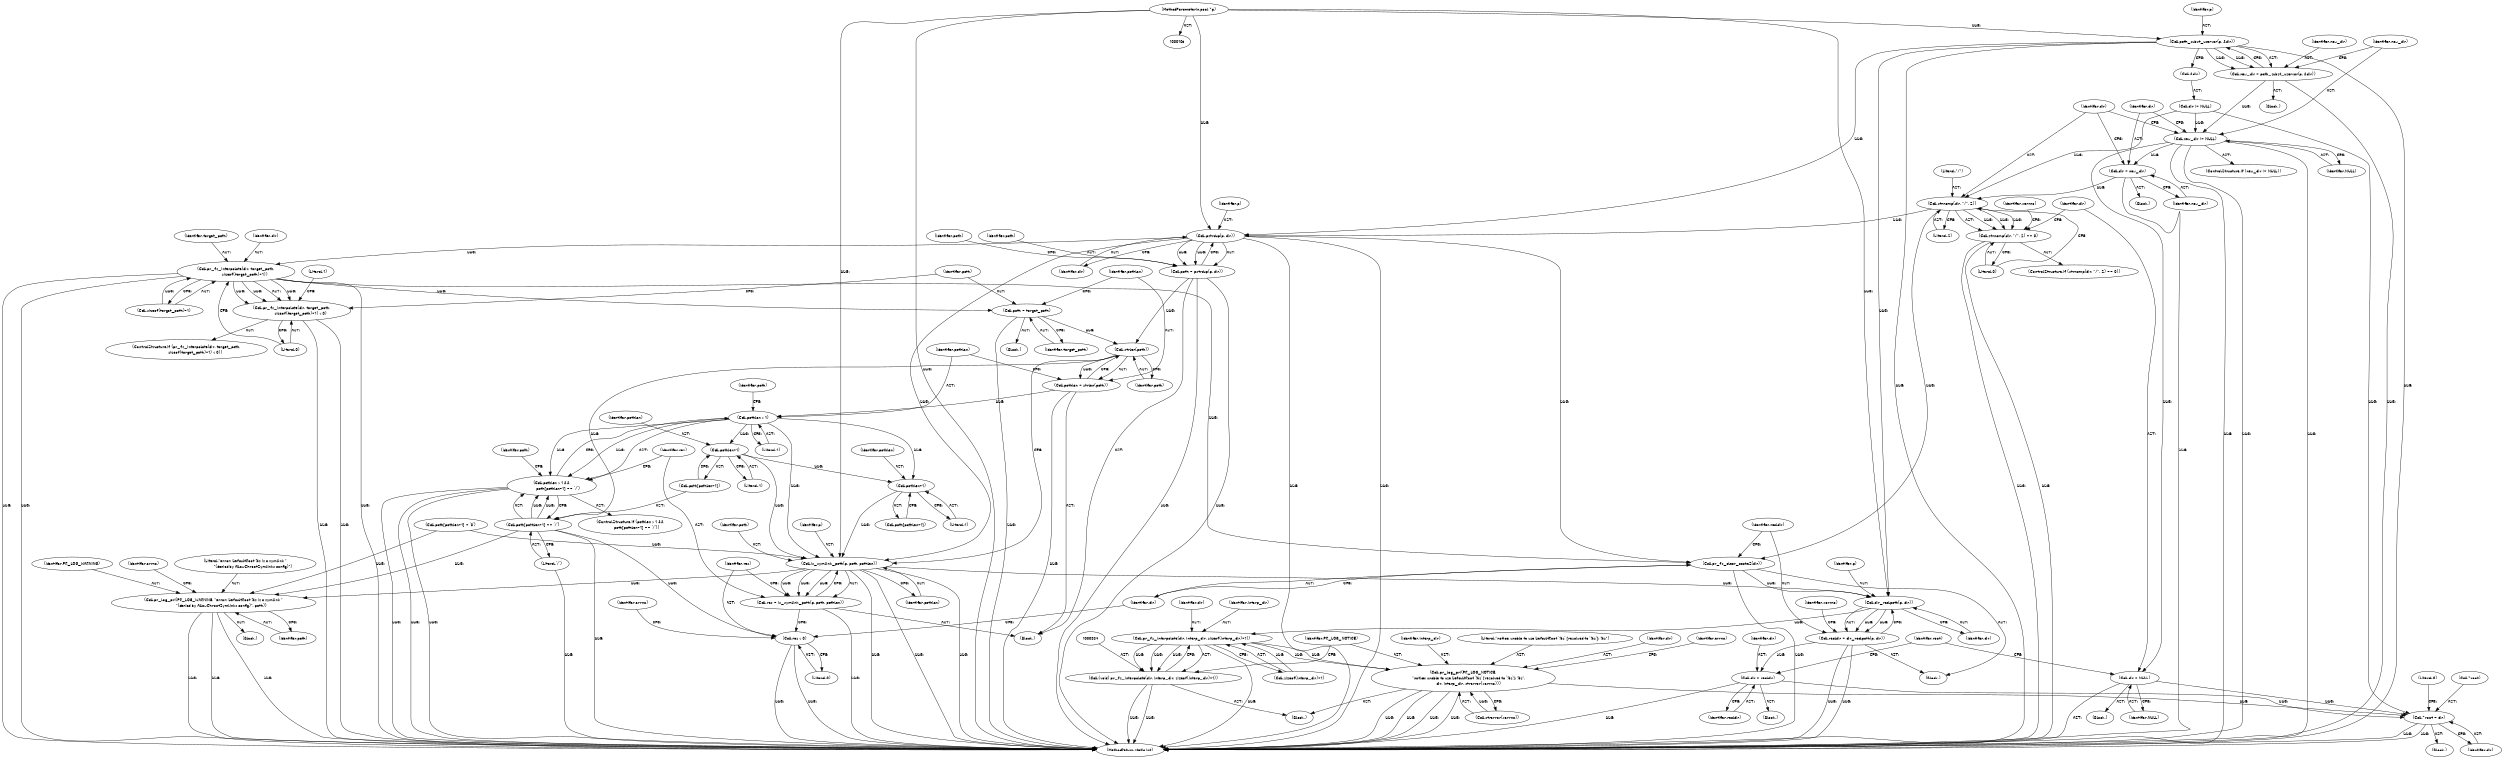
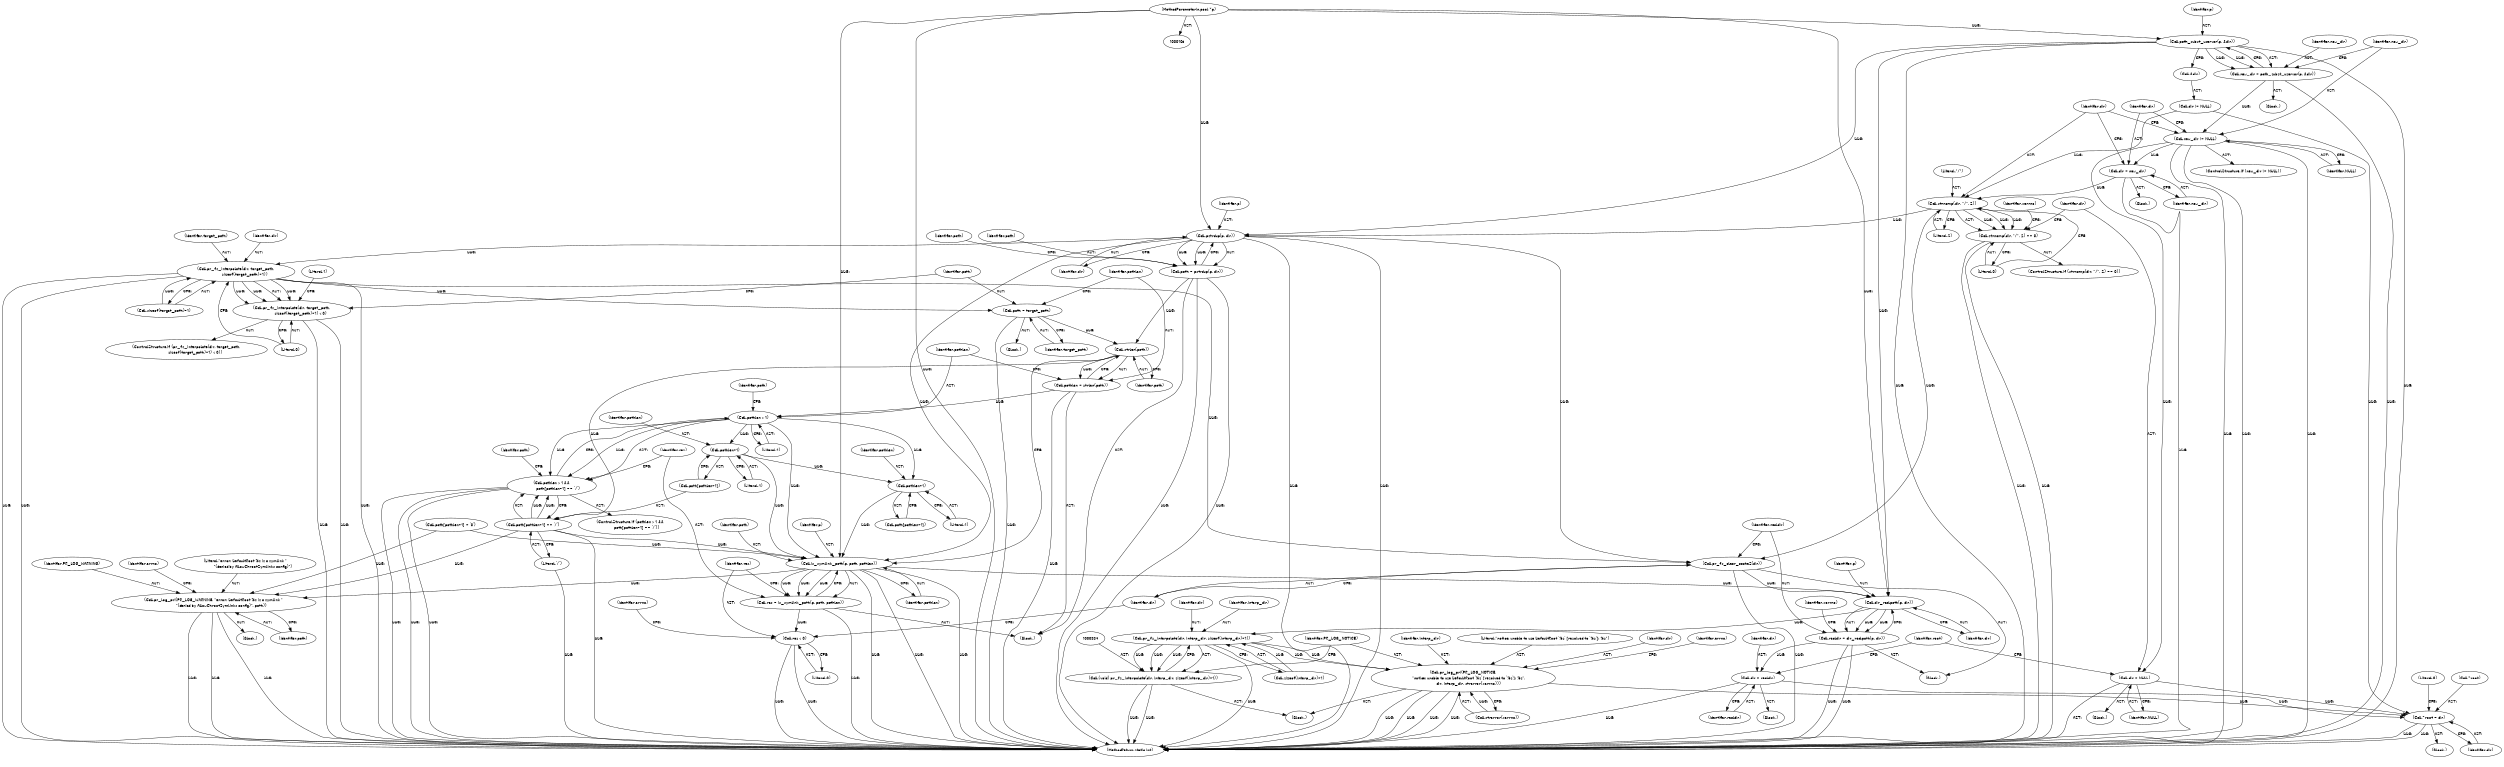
  digraph {
    fontname="Patrick Hand"
    node [fontname="Patrick Hand"]
    edge [fontname="Patrick Hand"]
    n1 [label="(Call,path_subst_uservar(p, &dir))"]
    n2 [label="(Call,new_dir = path_subst_uservar(p, &dir))"]
    n3 [label="(Call,pstrdup(p, dir))"]
    n4 [label="(Call,dir_realpath(p, dir))"]
    n5 [label="(MethodReturn,static int)"]
    n6 [label="(Call,&dir)"]
    n7 [label="(Call,new_dir != NULL)"]
    n8 [label="(Block,)"]
    n9 [label="(Call,is_symlink_path(p, path, pathlen))"]
    n10 [label="(Call,pr_fs_clear_cache2(dir))"]
    n11 [label="(Call,path = pstrdup(p, dir))"]
    n12 [label="(Call,pr_fs_interpolate(dir, target_path,\n                sizeof(target_path)-1))"]
    n13 [label="(Identifier,dir)"]
    n14 [label="(Call,realdir = dir_realpath(p, dir))"]
    n15 [label="(Call,pr_fs_interpolate(dir, interp_dir, sizeof(interp_dir)-1))"]
    n16 [label="(Identifier,dir)"]
    n17 [label="(Call,dir != NULL)"]
    n18 [label="(MethodParameterIn,pool *p)"]
    1000106
    n20 [label="(Call,res = is_symlink_path(p, path, pathlen))"]
    n21 [label="(Call,pr_log_pri(PR_LOG_WARNING, \"error: DefaultRoot %s is a symlink \"\n              \"(denied by AllowChrootSymlinks config)\", path))"]
    n22 [label="(Identifier,pathlen)"]
    n23 [label="(Call,dir = new_dir)"]
    n24 [label="(Call,dir = NULL)"]
    n25 [label="(Identifier,NULL)"]
    n26 [label="(ControlStructure,if (new_dir != NULL))"]
    n27 [label="(Call,strncmp(dir, \"/\", 2))"]
    n28 [label="(Identifier,new_dir)"]
    n29 [label="(Block,)"]
    n30 [label="(Call,*root = dir)"]
    n31 [label="(Identifier,NULL)"]
    n32 [label="(Block,)"]
    n33 [label="(Call,strncmp(dir, \"/\", 2) == 0)"]
    n34 [label="(Literal,2)"]
    n35 [label="(ControlStructure,if (strncmp(dir, \"/\", 2) == 0))"]
    n36 [label="(Literal,0)"]
    n37 [label="(Block,)"]
    n38 [label="(Identifier,dir)"]
    n39 [label="(Call,strlen(path))"]
    n40 [label="(Block,)"]
    n41 [label="(Call,pr_fs_interpolate(dir, target_path,\n                sizeof(target_path)-1) < 0)"]
    n42 [label="(Call,path = target_path)"]
    n43 [label="(Call,sizeof(target_path)-1)"]
    n44 [label="(Call,pathlen = strlen(path))"]
    n45 [label="(Call,path[pathlen-1] == '/')"]
    n46 [label="(Identifier,path)"]
    n47 [label="(Call,pathlen > 1)"]
    n48 [label="(Call,pathlen > 1 &&\n            path[pathlen-1] == '/')"]
    n49 [label="(Literal,'/')"]
    n50 [label="(Call,pathlen-1)"]
    n51 [label="(Call,pathlen-1)"]
    n52 [label="(Literal,1)"]
    n53 [label="(ControlStructure,if (pathlen > 1 &&\n            path[pathlen-1] == '/'))"]
    n54 [label="(Literal,1)"]
    n55 [label="(Call,path[pathlen-1])"]
    n56 [label="(Literal,1)"]
    n57 [label="(Call,path[pathlen-1])"]
    n58 [label="(Call,res < 0)"]
    n59 [label="(Block,)"]
    n60 [label="(Identifier,path)"]
    n61 [label="(Literal,0)"]
    n62 [label="(Call,dir = realdir)"]
    n63 [label="(Call,(void) pr_fs_interpolate(dir, interp_dir, sizeof(interp_dir)-1))"]
    n64 [label="(Call,pr_log_pri(PR_LOG_NOTICE,\n          \"notice: unable to use DefaultRoot '%s' [resolved to '%s']: %s\",\n          dir, interp_dir, strerror(xerrno)))"]
    n65 [label="(Call,sizeof(interp_dir)-1)"]
    n66 [label="(Block,)"]
    n67 [label="(Identifier,realdir)"]
    n68 [label="(Block,)"]
    n69 [label="(Identifier,dir)"]
    n70 [label="(Block,)"]
    n71 [label="(Call,strerror(xerrno))"]
    n72 [label="(Literal,0)"]
    n73 [label="(ControlStructure,if (pr_fs_interpolate(dir, target_path,\n                sizeof(target_path)-1) < 0))"]
    n74 [label="(Identifier,target_path)"]
    n75 [label="(Block,)"]
    n76 [label="(Identifier,dir)"]
    n77 [label="(Literal,1)"]
    n78 [label="(Identifier,root)"]
    n79 [label="(Identifier,path)"]
    n80 [label="(Identifier,PR_LOG_WARNING)"]
    n81 [label="(Identifier,errno)"]
    n82 [label="(Identifier,pathlen)"]
    n83 [label="(Identifier,new_dir)"]
    n84 [label="(Identifier,dir)"]
    n85 [label="(Identifier,dir)"]
    n86 [label="(Identifier,res)"]
    n87 [label="(Identifier,p)"]
    n88 [label="(Identifier,xerrno)"]
    n89 [label="(Identifier,path)"]
    n90 [label="(Identifier,path)"]
    n91 [label="(Identifier,errno)"]
    n92 [label="(Identifier,dir)"]
    n93 [label="(Identifier,pathlen)"]
    n94 [label="(Identifier,path)"]
    n95 [label="(Literal,\"error: DefaultRoot %s is a symlink \"\n              \"(denied by AllowChrootSymlinks config)\")"]
    n96 [label="(Identifier,p)"]
    n97 [label="(Identifier,new_dir)"]
    n98 [label="(Identifier,realdir)"]
    n99 [label="(Identifier,target_path)"]
    n100 [label="(Identifier,PR_LOG_NOTICE)"]
    n101 [label="(Identifier,interp_dir)"]
    n102 [label="(Identifier,res)"]
    n103 [label="(Identifier,xerrno)"]
    n104 [label="(Identifier,pathlen)"]
    n105 [label="(Literal,\"notice: unable to use DefaultRoot '%s' [resolved to '%s']: %s\")"]
    n106 [label="(Identifier,p)"]
    n107 [label="(Identifier,path)"]
    n108 [label="(Identifier,path)"]
    n109 [label="(Identifier,dir)"]
    n110 [label="(Identifier,dir)"]
    n111 [label="(Identifier,dir)"]
    n112 [label="(Literal,\"/\")"]
    n113 [label="(Call,*root)"]
    n114 [label="(Identifier,interp_dir)"]
    n115 [label="(Identifier,p)"]
    n116 [label="(Literal,0)"]
    n117 [label="(Call,path[pathlen-1] = '\0')"]
    n118 [label="(Identifier,errno)"]
    n119 [label="(Identifier,pathlen)"]
    1000337
    n1 -> n2 [label="AST: "]
    n1 -> n2 [label="DDG: "]
    n1 -> n2 [label="DDG: "]
    n1 -> n3 [label="DDG: "]
    n1 -> n4 [label="DDG: "]
    n1 -> n5 [label="DDG: "]
    n1 -> n5 [label="DDG: "]
    n1 -> n6 [label="CFG: "]
    n2 -> n1 [label="CFG: "]
    n2 -> n5 [label="DDG: "]
    n2 -> n7 [label="DDG: "]
    n2 -> n8 [label="AST: "]
    n3 -> n5 [label="DDG: "]
    n3 -> n5 [label="DDG: "]
    n3 -> n9 [label="DDG: "]
    n3 -> n10 [label="DDG: "]
    n3 -> n11 [label="AST: "]
    n3 -> n11 [label="DDG: "]
    n3 -> n11 [label="DDG: "]
    n3 -> n12 [label="DDG: "]
    n3 -> n13 [label="CFG: "]
    n4 -> n14 [label="AST: "]
    n4 -> n14 [label="DDG: "]
    n4 -> n14 [label="DDG: "]
    n4 -> n15 [label="DDG: "]
    n4 -> n16 [label="CFG: "]
    n6 -> n17 [label="AST: "]
    n7 -> n5 [label="DDG: "]
    n7 -> n5 [label="DDG: "]
    n7 -> n5 [label="DDG: "]
    n7 -> n23 [label="DDG: "]
    n7 -> n24 [label="DDG: "]
    n7 -> n25 [label="CFG: "]
    n7 -> n26 [label="AST: "]
    n9 -> n4 [label="DDG: "]
    n9 -> n5 [label="DDG: "]
    n9 -> n5 [label="DDG: "]
    n9 -> n5 [label="DDG: "]
    n9 -> n20 [label="AST: "]
    n9 -> n20 [label="DDG: "]
    n9 -> n20 [label="DDG: "]
    n9 -> n20 [label="DDG: "]
    n9 -> n21 [label="DDG: "]
    n9 -> n22 [label="CFG: "]
    n10 -> n4 [label="DDG: "]
    n10 -> n5 [label="DDG: "]
    n10 -> n37 [label="AST: "]
    n10 -> n38 [label="CFG: "]
    n11 -> n3 [label="CFG: "]
    n11 -> n5 [label="DDG: "]
    n11 -> n5 [label="DDG: "]
    n11 -> n39 [label="DDG: "]
    n11 -> n40 [label="AST: "]
    n12 -> n5 [label="DDG: "]
    n12 -> n5 [label="DDG: "]
    n12 -> n5 [label="DDG: "]
    n12 -> n10 [label="DDG: "]
    n12 -> n41 [label="AST: "]
    n12 -> n41 [label="DDG: "]
    n12 -> n41 [label="DDG: "]
    n12 -> n41 [label="DDG: "]
    n12 -> n42 [label="DDG: "]
    n12 -> n43 [label="CFG: "]
    n13 -> n3 [label="AST: "]
    n14 -> n4 [label="CFG: "]
    n14 -> n5 [label="DDG: "]
    n14 -> n5 [label="DDG: "]
    n14 -> n37 [label="AST: "]
    n14 -> n62 [label="DDG: "]
    n15 -> n5 [label="DDG: "]
    n15 -> n63 [label="AST: "]
    n15 -> n63 [label="DDG: "]
    n15 -> n63 [label="DDG: "]
    n15 -> n63 [label="DDG: "]
    n15 -> n64 [label="DDG: "]
    n15 -> n64 [label="DDG: "]
    n15 -> n65 [label="CFG: "]
    n16 -> n4 [label="AST: "]
-   n17 -> n7 [label="DDG: "]
    n17 -> n27 [label="DDG: "]
    n17 -> n30 [label="DDG: "]
    n18 -> n1 [label="DDG: "]
    n18 -> n3 [label="DDG: "]
    n18 -> n4 [label="DDG: "]
    n18 -> n5 [label="DDG: "]
    n18 -> n9 [label="DDG: "]
    n18 -> 1000106 [label="AST: "]
    n20 -> n5 [label="DDG: "]
    n20 -> n9 [label="CFG: "]
    n20 -> n40 [label="AST: "]
-   n20 -> n58 [label="CFG: "]
+   n20 -> n58 [label="DDG: "]
    n21 -> n5 [label="DDG: "]
    n21 -> n5 [label="DDG: "]
    n21 -> n5 [label="DDG: "]
    n21 -> n59 [label="AST: "]
    n21 -> n60 [label="CFG: "]
    n22 -> n9 [label="AST: "]
    n23 -> n5 [label="DDG: "]
    n23 -> n27 [label="DDG: "]
    n23 -> n28 [label="CFG: "]
    n23 -> n29 [label="AST: "]
    n24 -> n5 [label="AST: "]
    n24 -> n30 [label="DDG: "]
    n24 -> n31 [label="CFG: "]
    n24 -> n32 [label="AST: "]
    n25 -> n7 [label="AST: "]
    n27 -> n3 [label="DDG: "]
    n27 -> n10 [label="DDG: "]
    n27 -> n33 [label="AST: "]
    n27 -> n33 [label="DDG: "]
    n27 -> n33 [label="DDG: "]
    n27 -> n33 [label="DDG: "]
    n27 -> n34 [label="CFG: "]
    n28 -> n23 [label="AST: "]
    n30 -> n5 [label="DDG: "]
    n30 -> n5 [label="DDG: "]
    n30 -> n68 [label="AST: "]
    n30 -> n69 [label="CFG: "]
    n31 -> n24 [label="AST: "]
    n33 -> n5 [label="DDG: "]
    n33 -> n5 [label="DDG: "]
    n33 -> n35 [label="AST: "]
    n33 -> n36 [label="CFG: "]
    n34 -> n27 [label="AST: "]
    n36 -> n27 [label="CFG: "]
    n36 -> n33 [label="AST: "]
    n38 -> n10 [label="AST: "]
    n38 -> n58 [label="CFG: "]
    n39 -> n9 [label="CFG: "]
    n39 -> n44 [label="AST: "]
    n39 -> n44 [label="DDG: "]
    n39 -> n45 [label="DDG: "]
    n39 -> n46 [label="CFG: "]
    n41 -> n5 [label="DDG: "]
    n41 -> n5 [label="DDG: "]
    n41 -> n72 [label="CFG: "]
    n41 -> n73 [label="AST: "]
    n42 -> n5 [label="DDG: "]
    n42 -> n39 [label="DDG: "]
    n42 -> n74 [label="CFG: "]
    n42 -> n75 [label="AST: "]
    n43 -> n12 [label="AST: "]
    n43 -> n12 [label="DDG: "]
    n44 -> n5 [label="DDG: "]
    n44 -> n39 [label="CFG: "]
    n44 -> n40 [label="AST: "]
    n44 -> n47 [label="DDG: "]
    n45 -> n5 [label="DDG: "]
-   n45 -> n58 [label="DDG: "]
+   n45 -> n9 [label="DDG: "]
    n45 -> n21 [label="DDG: "]
    n45 -> n48 [label="AST: "]
    n45 -> n48 [label="DDG: "]
    n45 -> n48 [label="DDG: "]
    n45 -> n49 [label="CFG: "]
    n46 -> n39 [label="AST: "]
    n47 -> n9 [label="DDG: "]
    n47 -> n48 [label="AST: "]
    n47 -> n48 [label="DDG: "]
    n47 -> n48 [label="DDG: "]
    n47 -> n50 [label="DDG: "]
    n47 -> n51 [label="DDG: "]
    n47 -> n52 [label="CFG: "]
    n48 -> n5 [label="DDG: "]
    n48 -> n5 [label="DDG: "]
    n48 -> n5 [label="DDG: "]
    n48 -> n45 [label="CFG: "]
    n48 -> n47 [label="CFG: "]
    n48 -> n53 [label="AST: "]
    n49 -> n5 [label="DDG: "]
    n49 -> n45 [label="AST: "]
    n50 -> n9 [label="DDG: "]
    n50 -> n51 [label="DDG: "]
    n50 -> n54 [label="CFG: "]
    n50 -> n55 [label="AST: "]
    n51 -> n9 [label="DDG: "]
    n51 -> n56 [label="CFG: "]
    n51 -> n57 [label="AST: "]
    n52 -> n47 [label="AST: "]
    n54 -> n50 [label="AST: "]
    n55 -> n45 [label="AST: "]
    n55 -> n50 [label="CFG: "]
    n56 -> n51 [label="AST: "]
    n57 -> n51 [label="CFG: "]
    n58 -> n5 [label="DDG: "]
    n58 -> n5 [label="DDG: "]
    n58 -> n61 [label="CFG: "]
    n60 -> n21 [label="AST: "]
    n61 -> n58 [label="AST: "]
    n62 -> n5 [label="DDG: "]
    n62 -> n30 [label="DDG: "]
    n62 -> n66 [label="AST: "]
    n62 -> n67 [label="CFG: "]
    n63 -> n5 [label="DDG: "]
    n63 -> n5 [label="DDG: "]
    n63 -> n15 [label="CFG: "]
    n63 -> n70 [label="AST: "]
    n64 -> n5 [label="DDG: "]
    n64 -> n5 [label="DDG: "]
    n64 -> n5 [label="DDG: "]
    n64 -> n5 [label="DDG: "]
    n64 -> n30 [label="DDG: "]
    n64 -> n70 [label="AST: "]
    n64 -> n71 [label="CFG: "]
    n65 -> n15 [label="AST: "]
    n65 -> n15 [label="DDG: "]
    n67 -> n62 [label="AST: "]
    n69 -> n30 [label="AST: "]
    n71 -> n64 [label="AST: "]
    n71 -> n64 [label="DDG: "]
    n72 -> n12 [label="CFG: "]
    n72 -> n41 [label="AST: "]
    n74 -> n42 [label="AST: "]
    n76 -> n7 [label="CFG: "]
    n76 -> n23 [label="CFG: "]
    n76 -> n27 [label="AST: "]
    n77 -> n41 [label="CFG: "]
    n78 -> n24 [label="CFG: "]
    n78 -> n62 [label="CFG: "]
    n79 -> n47 [label="CFG: "]
    n80 -> n21 [label="AST: "]
    n81 -> n58 [label="CFG: "]
    n82 -> n44 [label="CFG: "]
    n82 -> n47 [label="AST: "]
    n83 -> n2 [label="AST: "]
    n84 -> n15 [label="AST: "]
    n85 -> n7 [label="CFG: "]
    n85 -> n23 [label="AST: "]
    n86 -> n20 [label="AST: "]
    n86 -> n48 [label="CFG: "]
    n87 -> n3 [label="AST: "]
    n88 -> n33 [label="CFG: "]
    n89 -> n41 [label="CFG: "]
    n89 -> n42 [label="AST: "]
    n90 -> n11 [label="CFG: "]
    n91 -> n21 [label="CFG: "]
    n92 -> n62 [label="AST: "]
    n93 -> n51 [label="AST: "]
    n94 -> n11 [label="AST: "]
    n95 -> n21 [label="AST: "]
    n96 -> n1 [label="AST: "]
    n97 -> n2 [label="CFG: "]
    n97 -> n7 [label="AST: "]
    n98 -> n10 [label="CFG: "]
    n98 -> n14 [label="AST: "]
    n99 -> n12 [label="AST: "]
    n100 -> n63 [label="CFG: "]
    n100 -> n64 [label="AST: "]
    n101 -> n64 [label="AST: "]
    n102 -> n20 [label="CFG: "]
    n102 -> n58 [label="AST: "]
    n103 -> n14 [label="CFG: "]
    n104 -> n42 [label="CFG: "]
    n104 -> n44 [label="AST: "]
    n105 -> n64 [label="AST: "]
    n106 -> n9 [label="AST: "]
    n107 -> n9 [label="AST: "]
    n108 -> n48 [label="CFG: "]
    n109 -> n64 [label="AST: "]
    n110 -> n24 [label="AST: "]
    n110 -> n33 [label="CFG: "]
    n111 -> n12 [label="AST: "]
    n112 -> n27 [label="AST: "]
    n113 -> n30 [label="AST: "]
    n114 -> n15 [label="AST: "]
    n115 -> n4 [label="AST: "]
    n116 -> n30 [label="CFG: "]
    n117 -> n9 [label="DDG: "]
    n117 -> n21 [label="DDG: "]
    n118 -> n64 [label="CFG: "]
    n119 -> n50 [label="AST: "]
    1000337 -> n63 [label="AST: "]
  }
